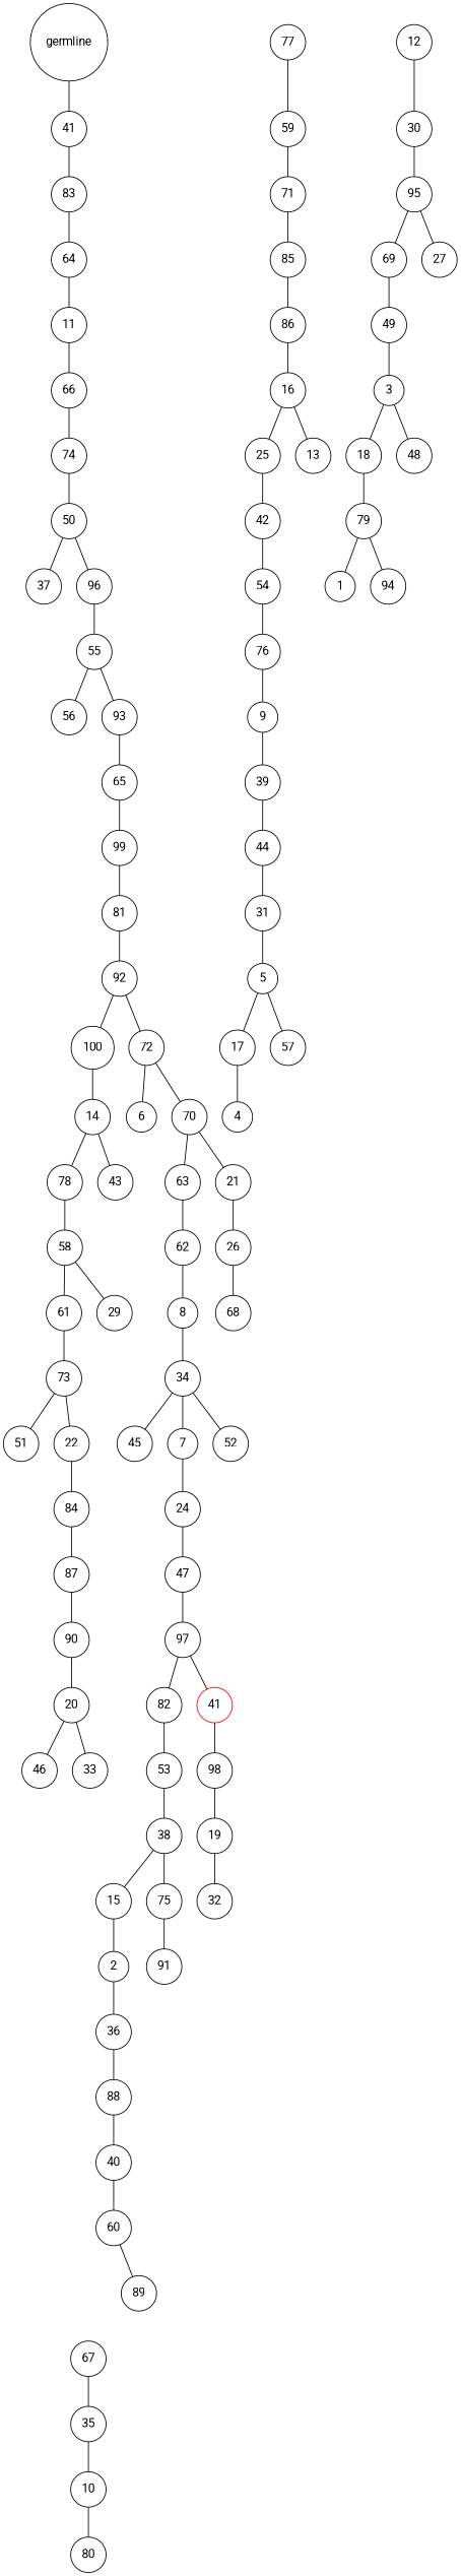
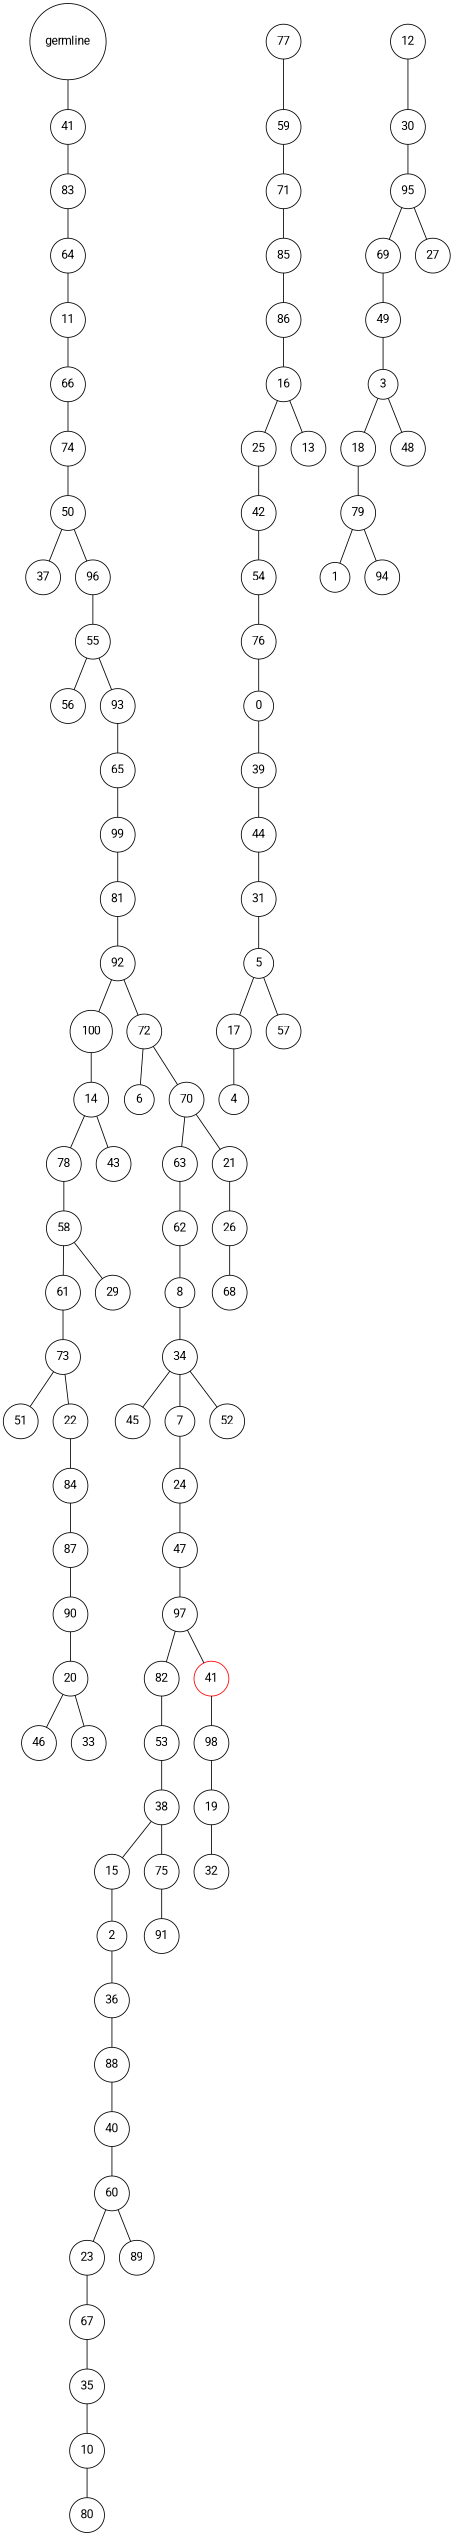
  graph {
    fontname=Roboto
    rankdir=UD
    splines=line
    node [fontname=Roboto shape=circle]
    edge [fontname=Roboto]
    n1 [label=germline]
    n2 [label=41]
    n3 [label=83]
    n4 [label=64]
    n5 [label=11]
    n6 [label=66]
    n7 [label=74]
    n8 [label=50]
    n9 [label=37]
    n10 [label=96]
    n11 [label=55]
    n12 [label=56]
    n13 [label=93]
    n14 [label=65]
    n15 [label=99]
    n16 [label=81]
    n17 [label=92]
    n18 [label=100]
    n19 [label=72]
    n20 [label=14]
    n21 [label=6]
    n22 [label=70]
    n23 [label=78]
    n24 [label=43]
    n25 [label=58]
    n26 [label=61]
    n27 [label=29]
    n28 [label=73]
    n29 [label=51]
    n30 [label=22]
    n31 [label=84]
    n32 [label=87]
    n33 [label=90]
    n34 [label=20]
    n35 [label=46]
    n36 [label=33]
    n37 [label=63]
    n38 [label=21]
    n39 [label=62]
    n40 [label=26]
    n41 [label=8]
    n42 [label=34]
    n43 [label=45]
    n44 [label=7]
    n45 [label=52]
    n46 [label=24]
    n47 [label=47]
    n48 [label=97]
    n49 [label=82]
    n50 [color=red label=41]
    n51 [label=53]
    n52 [label=98]
    n53 [label=38]
    n54 [label=15]
    n55 [label=75]
    n56 [label=2]
    n57 [label=91]
    n58 [label=36]
    n59 [label=88]
    n60 [label=40]
    n61 [label=60]
+   n62 [label=23]
    n63 [label=89]
    n64 [label=67]
    n65 [label=35]
    n66 [label=10]
    n67 [label=80]
    n68 [label=19]
    n69 [label=32]
    n70 [label=77]
    n71 [label=59]
    n72 [label=71]
    n73 [label=85]
    n74 [label=86]
    n75 [label=16]
    n76 [label=25]
    n77 [label=13]
    n78 [label=42]
    n79 [label=54]
    n80 [label=76]
-   n81 [label=9]
+   n81 [label=0]
    n82 [label=39]
    n83 [label=44]
    n84 [label=31]
    n85 [label=5]
    n86 [label=17]
    n87 [label=57]
    n88 [label=4]
    n89 [label=68]
    n90 [label=12]
    n91 [label=30]
    n92 [label=95]
    n93 [label=69]
    n94 [label=27]
    n95 [label=49]
    n96 [label=3]
    n97 [label=18]
    n98 [label=48]
    n99 [label=79]
    n100 [label=1]
    n101 [label=94]
    n1 -- n2
    n2 -- n3
    n3 -- n4
    n4 -- n5
    n5 -- n6
    n6 -- n7
    n7 -- n8
    n8 -- n9
    n8 -- n10
    n10 -- n11
    n11 -- n12
    n11 -- n13
    n13 -- n14
    n14 -- n15
    n15 -- n16
    n16 -- n17
    n17 -- n18
    n17 -- n19
    n18 -- n20
    n19 -- n21
    n19 -- n22
    n20 -- n23
    n20 -- n24
    n22 -- n37
    n22 -- n38
    n23 -- n25
    n25 -- n26
    n25 -- n27
    n26 -- n28
    n28 -- n29
    n28 -- n30
    n30 -- n31
    n31 -- n32
    n32 -- n33
    n33 -- n34
    n34 -- n35
    n34 -- n36
    n37 -- n39
    n38 -- n40
    n39 -- n41
    n40 -- n89
    n41 -- n42
    n42 -- n43
    n42 -- n44
    n42 -- n45
    n44 -- n46
    n46 -- n47
    n47 -- n48
    n48 -- n49
    n48 -- n50
    n49 -- n51
    n50 -- n52
    n51 -- n53
    n52 -- n68
    n53 -- n54
    n53 -- n55
    n54 -- n56
    n55 -- n57
    n56 -- n58
    n58 -- n59
    n59 -- n60
    n60 -- n61
+   n61 -- n62
    n61 -- n63
+   n62 -- n64
    n64 -- n65
    n65 -- n66
    n66 -- n67
    n68 -- n69
    n70 -- n71
    n71 -- n72
    n72 -- n73
    n73 -- n74
    n74 -- n75
    n75 -- n76
    n75 -- n77
    n76 -- n78
    n78 -- n79
    n79 -- n80
    n80 -- n81
    n81 -- n82
    n82 -- n83
    n83 -- n84
    n84 -- n85
    n85 -- n86
    n85 -- n87
    n86 -- n88
    n90 -- n91
    n91 -- n92
    n92 -- n93
    n92 -- n94
    n93 -- n95
    n95 -- n96
    n96 -- n97
    n96 -- n98
    n97 -- n99
    n99 -- n100
    n99 -- n101
  }
